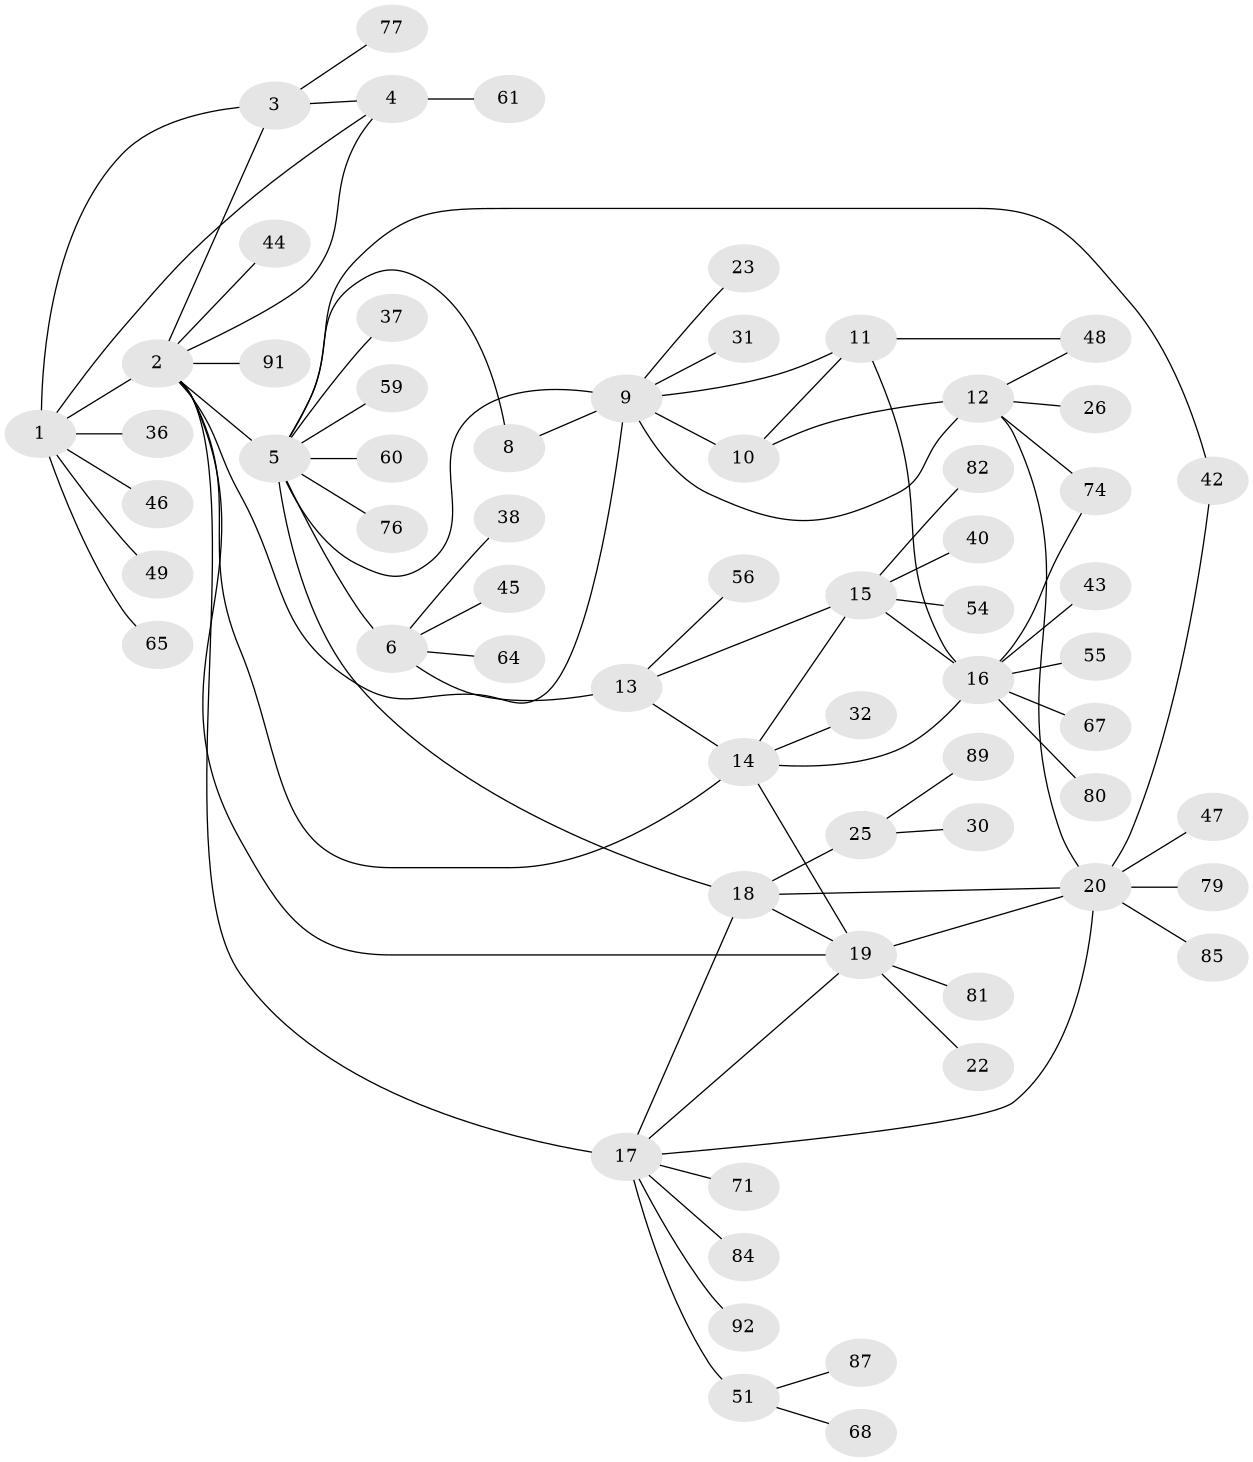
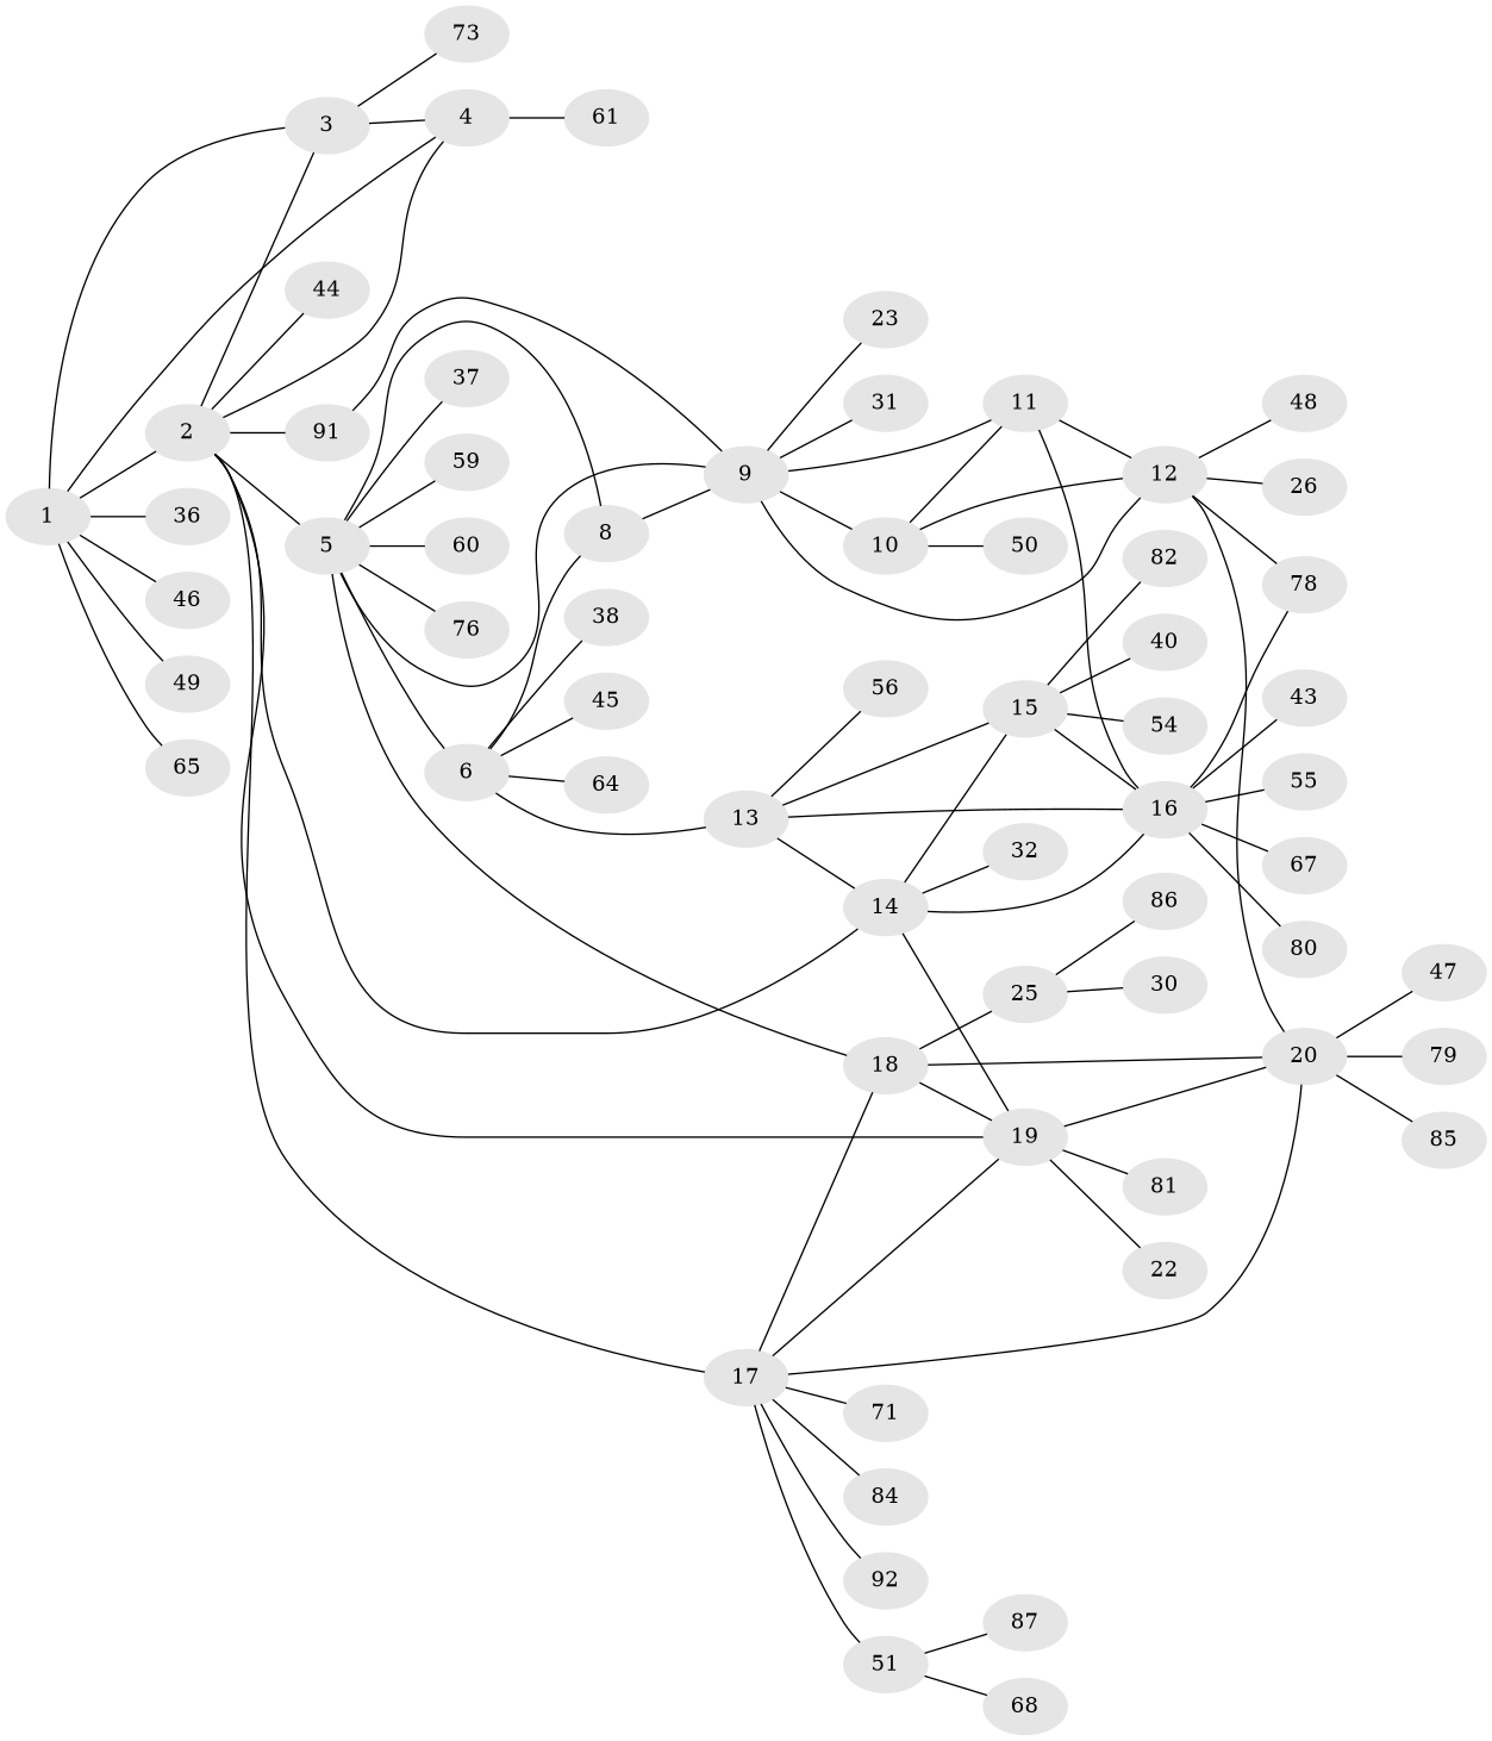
  graph {
    rankdir=LR
    node [color=gray90 style=filled]
    1 [super="+58"]
    2 [super="+39"]
    3 [super="+27"]
    4 [super="+63"]
    36
    46
    49
    65
    5 [super="+33"]
    9 [super="+66"]
    14 [super="+28"]
    17 [super="+86"]
    19 [super="+57"]
    44
    91
-   77
+   77 [label=73]
    61
    6 [super="+7"]
    8 [super="+29"]
    18 [super="+35"]
    37
-   42
    59
    60
    76
    10 [super="+70"]
    11 [super="+21"]
    12 [super="+41"]
    23
    31
    16 [super="+73"]
    15 [super="+24"]
    32 [super="+78"]
    20 [super="+62"]
    51 [super="+53"]
    71
    84
    92
    n39 [label=22]
    81
    13 [super="+22"]
    38
    45
    64
    25
    56
+   50 [super="+88"]
    26
    48 [super="+75"]
-   74
+   74 [label=78]
    43
    55
    67
    80
    47 [super="+72"]
    79
    85
    40 [super="+69"]
    54
    82
    68 [super="+90"]
    87
    30
-   89
+   89 [label=86]
    1 -- 2
    1 -- 3
    1 -- 4
    1 -- 36
    1 -- 46
    1 -- 49
    1 -- 65
    2 -- 3
    2 -- 4
    2 -- 5
-   2 -- 9
+   91 -- 9
    2 -- 14
    2 -- 17
    2 -- 19
    2 -- 44
    2 -- 91
    3 -- 4
    3 -- 77
    4 -- 61
    5 -- 9
    5 -- 6 [weight=2]
    5 -- 8
    5 -- 18
    5 -- 37
-   5 -- 42
    5 -- 59
    5 -- 60
    5 -- 76
    9 -- 10
    9 -- 11
    9 -- 12
    9 -- 23
    9 -- 31
    14 -- 19
    14 -- 16
    14 -- 15
    14 -- 32
    17 -- 19
    17 -- 18
    17 -- 20
    17 -- 51
    17 -- 71
    17 -- 84
    17 -- 92
    19 -- 20
    19 -- n39
    19 -- 81
+   6 -- 8 [weight=2]
    6 -- 13
    6 -- 38
    6 -- 45
    6 -- 64
    8 -- 9
    18 -- 19
    18 -- 20
    18 -- 25
    10 -- 11
    10 -- 12
-   11 -- 48
+   10 -- 50
+   11 -- 12
    11 -- 16
    12 -- 20
    12 -- 26
    12 -- 48
    12 -- 74
    16 -- 74
    16 -- 43
    16 -- 55
    16 -- 67
    16 -- 80
    15 -- 16
    15 -- 40
    15 -- 54
    15 -- 82
-   20 -- 42
    20 -- 47
    20 -- 79
    20 -- 85
    51 -- 68
    51 -- 87
    13 -- 14
+   13 -- 16
    13 -- 15
    13 -- 56
    25 -- 30
    25 -- 89
  }
